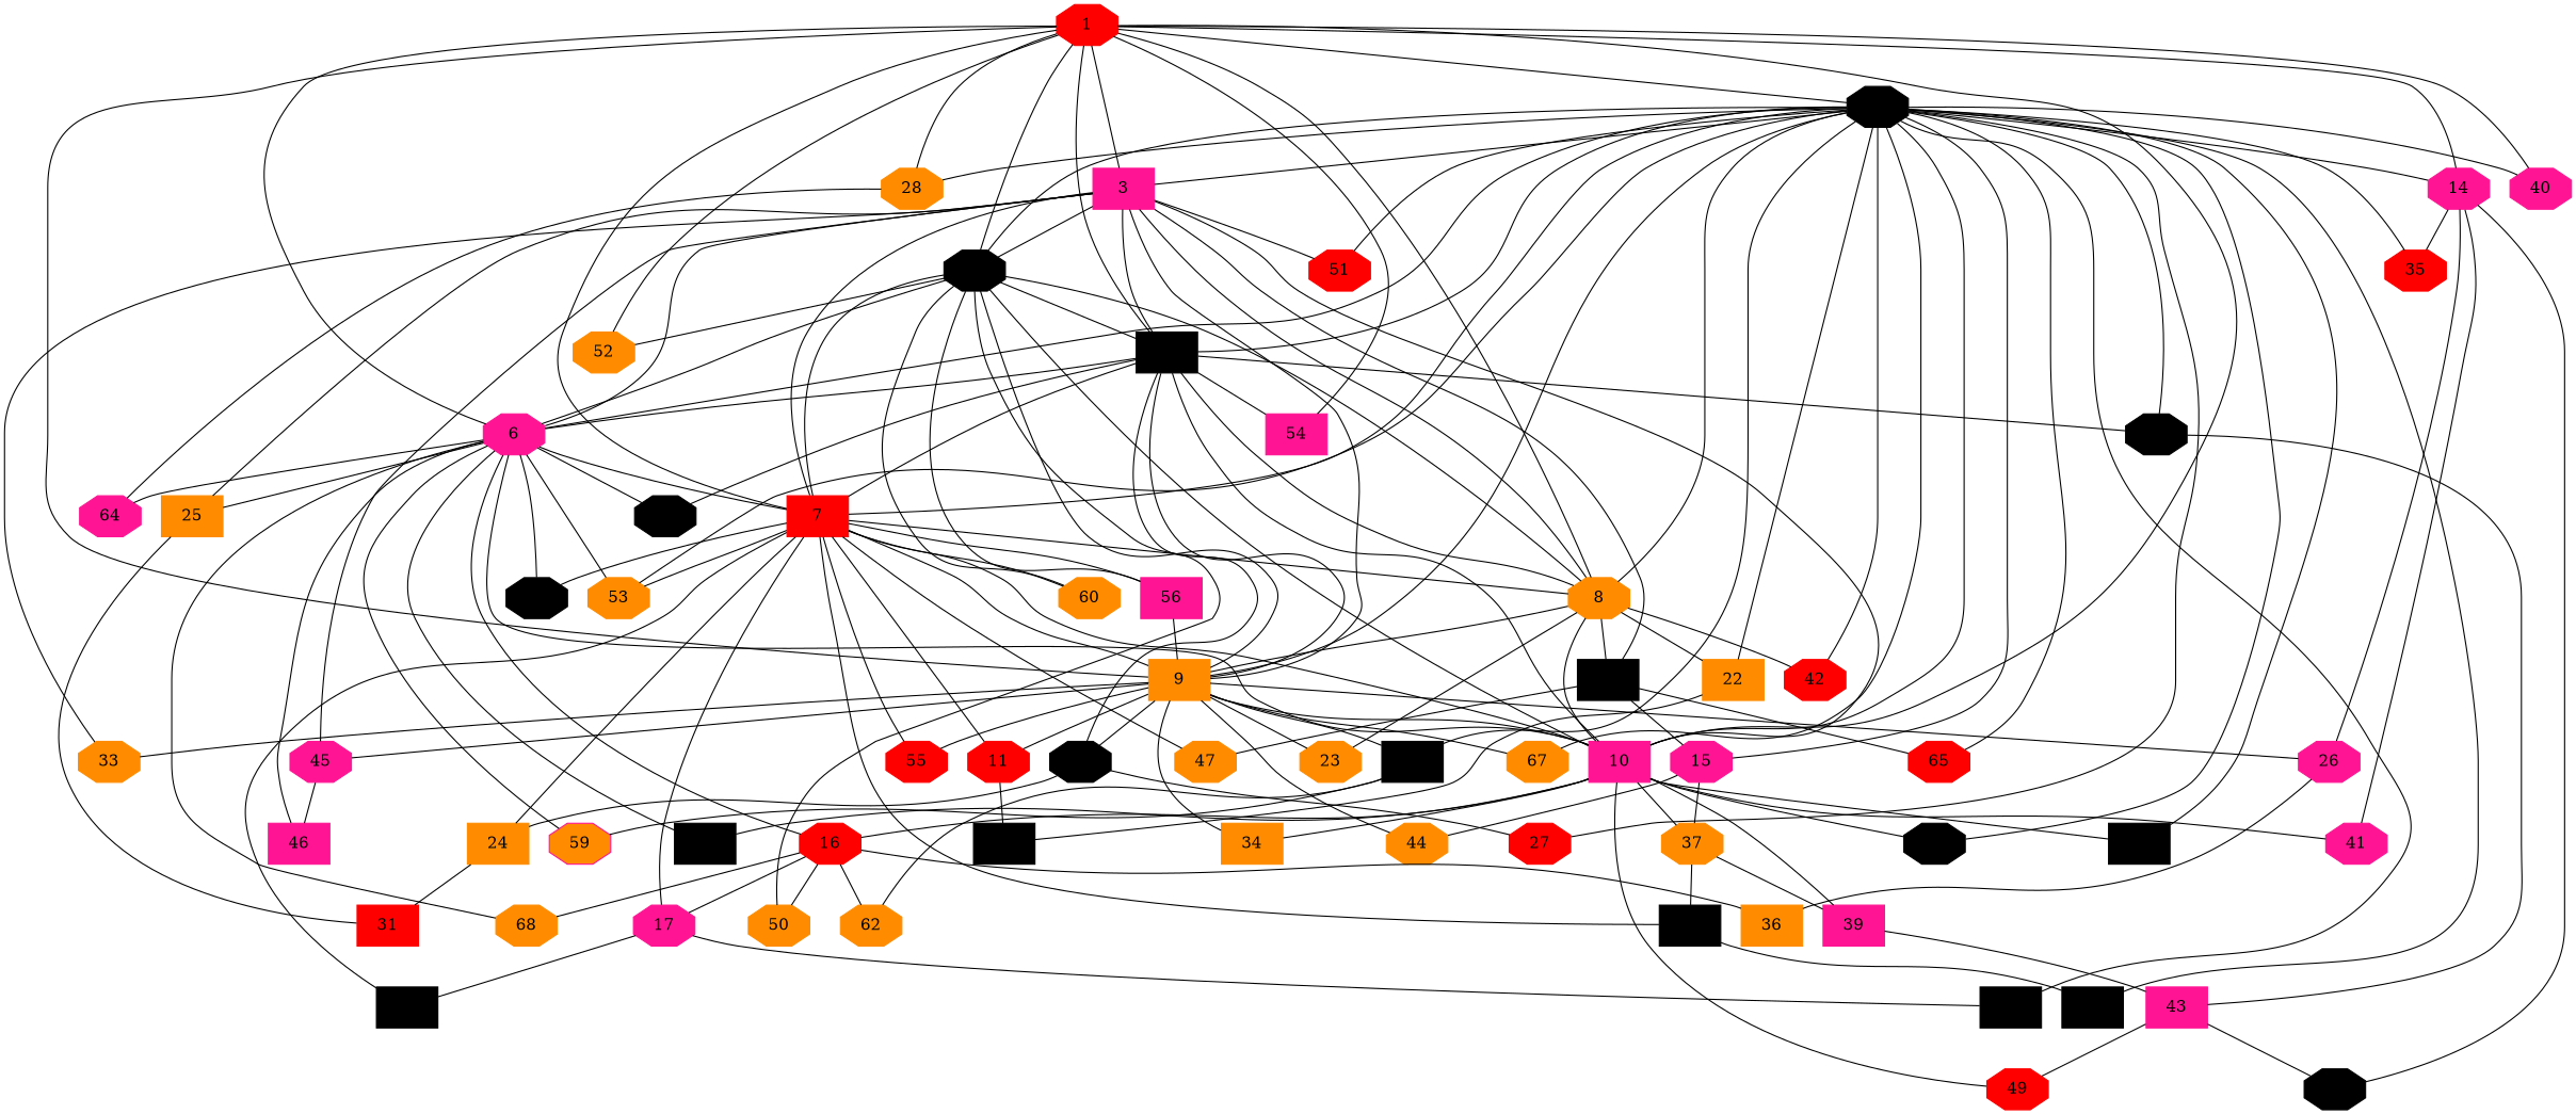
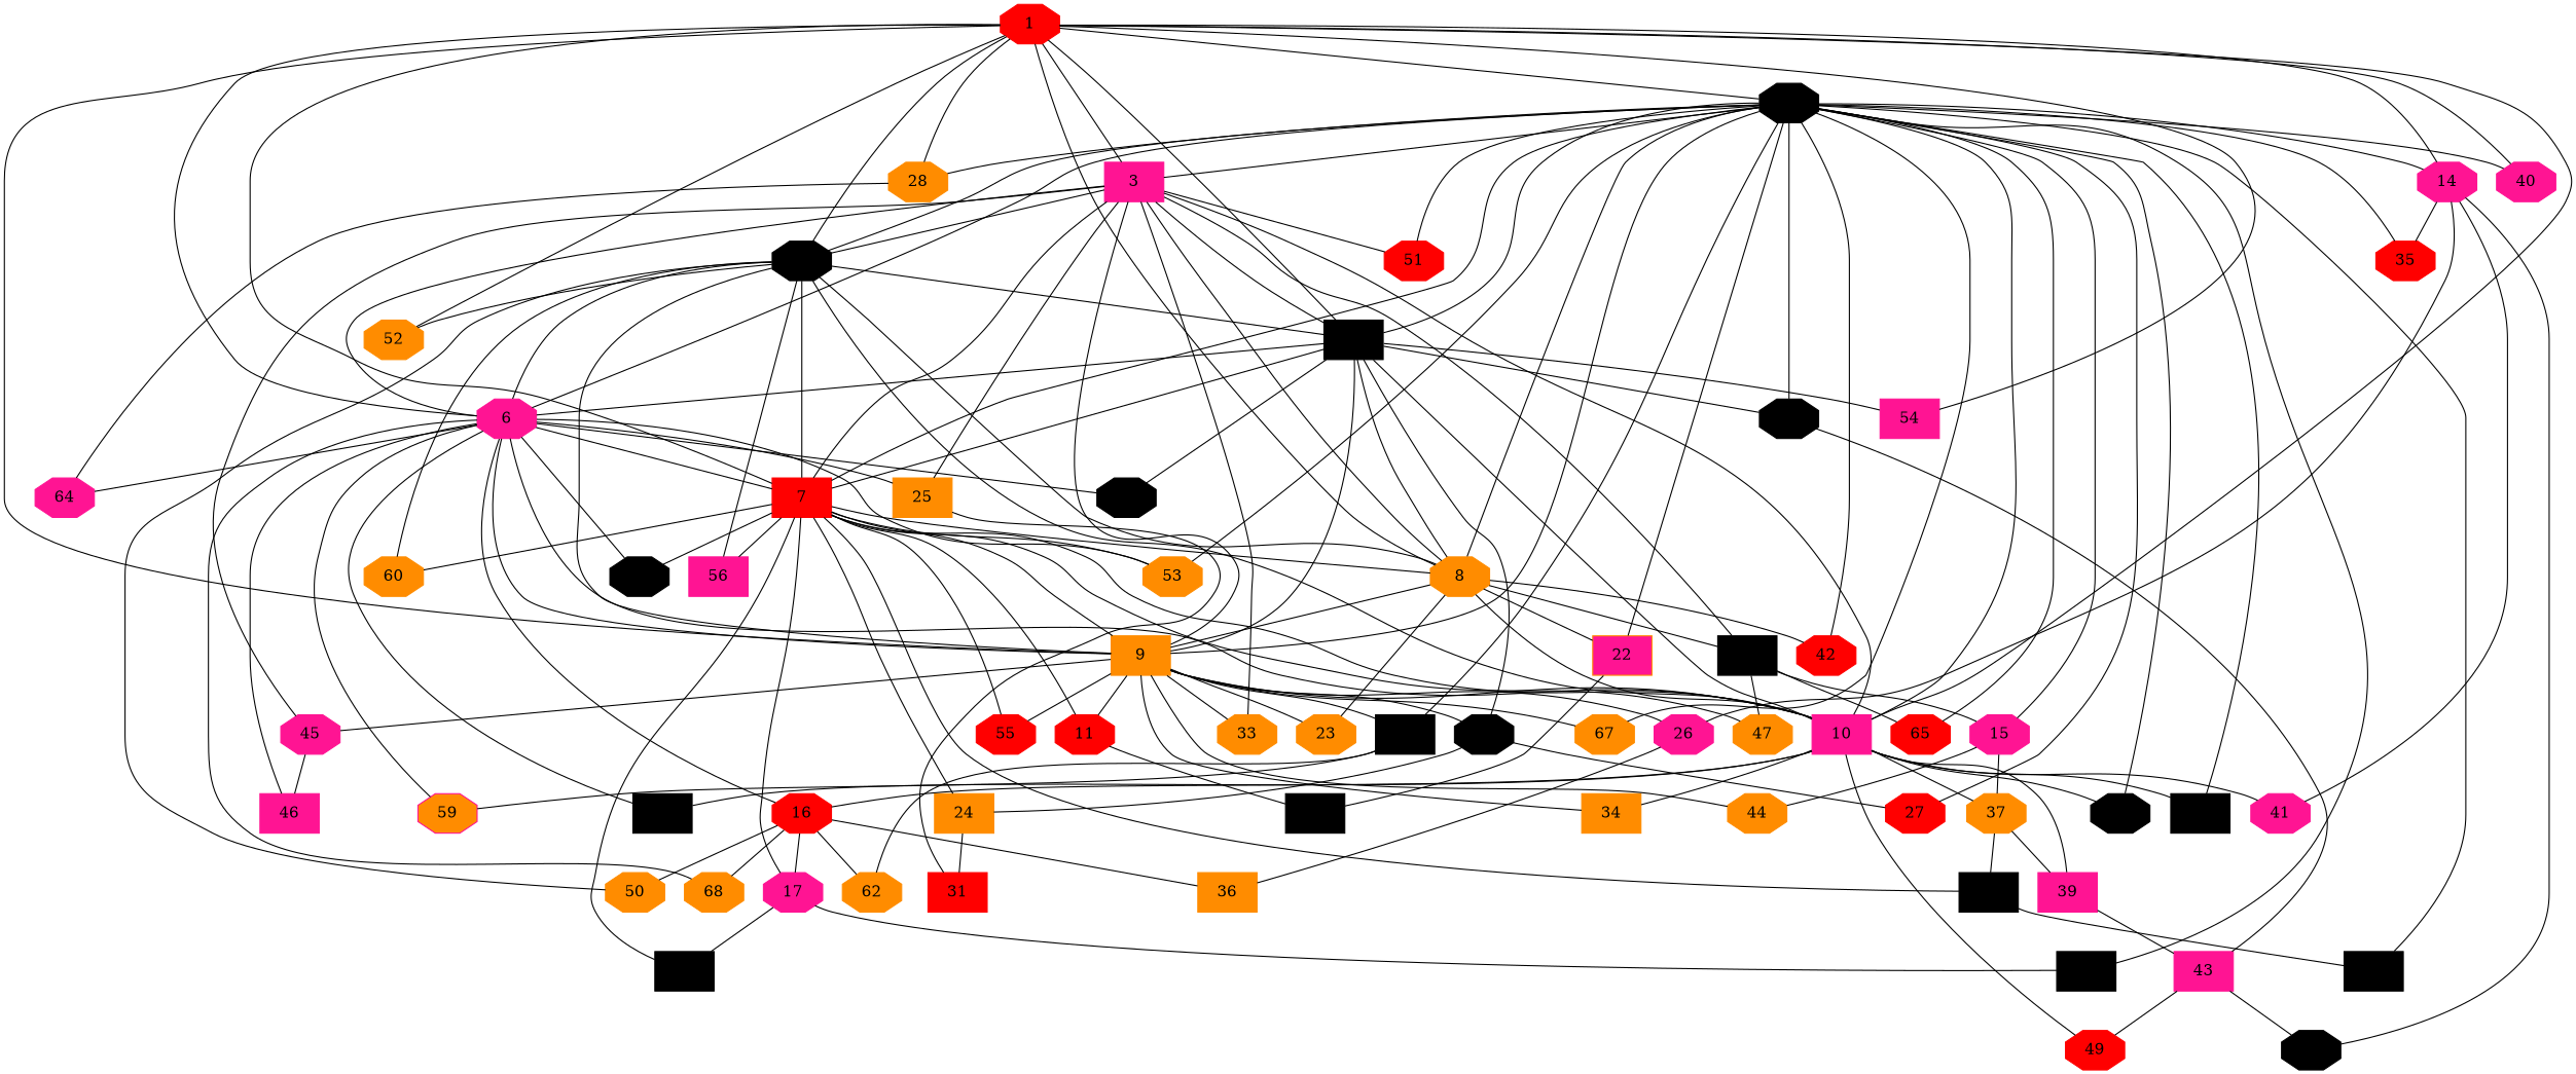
  graph {
    node [color=darkorange shape=octagon style=filled]
    1 [color=red]
    2 [color=black]
    3 [color=deeppink shape=box]
    4 [color=black]
    5 [color=black shape=box]
    6 [color=deeppink]
    7 [color=red shape=box]
    8
    9 [shape=box]
    10 [color=deeppink shape=box]
    14 [color=deeppink]
    28
    40 [color=deeppink]
    52
    54 [color=deeppink shape=box]
    13 [color=black]
    15 [color=deeppink]
    18 [color=black]
-   22 [shape=box]
+   22 [shape=box fillcolor=deeppink]
    27 [color=red]
    29 [color=black shape=box]
    30 [color=black shape=box]
    35 [color=red]
    38 [color=black shape=box]
    42 [color=red]
    51 [color=red]
    53
    63 [color=black shape=box]
    65 [color=red]
    67
    12 [color=black shape=box]
    25 [shape=box]
    33
    45 [color=deeppink]
    50
    56 [color=deeppink shape=box]
    60
    19 [color=black]
    20 [color=black]
    16 [color=red]
    32 [color=black shape=box]
    46 [color=deeppink shape=box]
    58 [color=black]
    59 [color=deeppink fillcolor=darkorange]
    64 [color=deeppink]
    68
    11 [color=red]
    17 [color=deeppink]
    21 [color=black shape=box]
    24 [shape=box]
    47
    55 [color=red]
    61 [color=black shape=box]
    23
    26 [color=deeppink]
    34 [shape=box]
    44
    37
    39 [color=deeppink shape=box]
    41 [color=deeppink]
    49 [color=red]
    48 [color=black]
    43 [color=deeppink shape=box]
    57 [color=black shape=box]
    62
    31 [color=red shape=box]
    36 [shape=box]
    1 -- 2
    1 -- 3
    1 -- 4
    1 -- 5
    1 -- 6
    1 -- 7
    1 -- 8
    1 -- 9
    1 -- 10
    1 -- 14
    1 -- 28
    1 -- 40
    1 -- 52
    1 -- 54
    2 -- 3
    2 -- 4
    2 -- 5
    2 -- 6
    2 -- 7
    2 -- 8
    2 -- 9
    2 -- 10
    2 -- 14
    2 -- 28
    2 -- 40
    2 -- 13
    2 -- 15
    2 -- 18
    2 -- 22
    2 -- 27
    2 -- 29
    2 -- 30
    2 -- 35
    2 -- 38
    2 -- 42
    2 -- 51
    2 -- 53
    2 -- 63
    2 -- 65
    2 -- 67
    3 -- 4
    3 -- 5
    3 -- 6
    3 -- 7
    3 -- 8
    3 -- 9
    3 -- 10
    3 -- 51
    3 -- 12
    3 -- 25
    3 -- 33
    3 -- 45
    4 -- 5
    4 -- 6
    4 -- 7
    4 -- 8
    4 -- 9
    4 -- 10
    4 -- 52
    4 -- 50
    4 -- 56
    4 -- 60
    5 -- 6
    5 -- 7
    5 -- 8
    5 -- 9
    5 -- 10
    5 -- 54
    5 -- 18
    5 -- 19
    5 -- 20
    6 -- 7
-   56 -- 9
+   6 -- 9
    6 -- 10
    6 -- 53
    6 -- 25
    6 -- 20
    6 -- 16
    6 -- 32
    6 -- 46
    6 -- 58
    6 -- 59
    6 -- 64
    6 -- 68
    7 -- 8
    7 -- 9
    7 -- 10
    7 -- 53
    7 -- 56
    7 -- 60
    7 -- 58
    7 -- 11
    7 -- 17
    7 -- 21
    7 -- 24
    7 -- 47
    7 -- 55
    7 -- 61
    8 -- 9
    8 -- 10
    8 -- 22
    8 -- 42
    8 -- 12
    8 -- 23
    9 -- 10
    9 -- 38
    9 -- 67
    9 -- 33
    9 -- 45
    9 -- 19
    9 -- 11
    9 -- 55
    9 -- 23
    9 -- 26
    9 -- 34
    9 -- 44
    10 -- 13
    10 -- 29
    10 -- 16
    10 -- 32
    10 -- 34
    10 -- 37
    10 -- 39
    10 -- 41
    10 -- 49
    14 -- 35
    14 -- 26
    14 -- 41
    14 -- 48
    28 -- 64
    15 -- 44
    15 -- 37
    18 -- 43
    22 -- 57
    38 -- 59
    38 -- 62
    12 -- 15
    12 -- 65
    12 -- 47
    25 -- 31
    45 -- 46
    19 -- 27
    19 -- 24
    16 -- 50
    16 -- 68
    16 -- 17
    16 -- 62
    16 -- 36
    11 -- 57
    17 -- 30
    17 -- 21
    24 -- 31
    61 -- 63
    26 -- 36
    37 -- 61
    37 -- 39
    39 -- 43
    43 -- 49
    43 -- 48
  }
